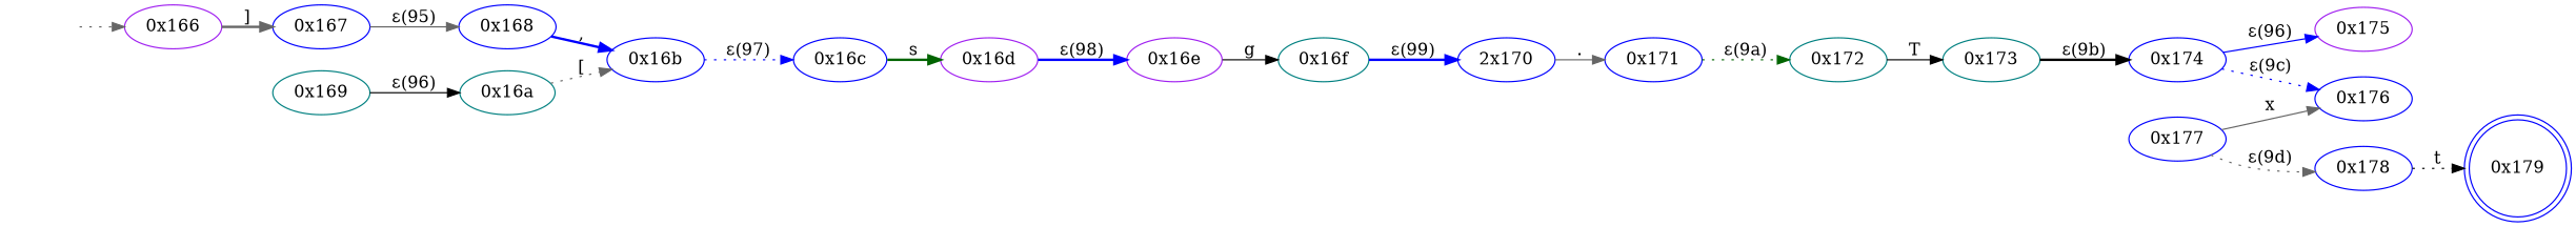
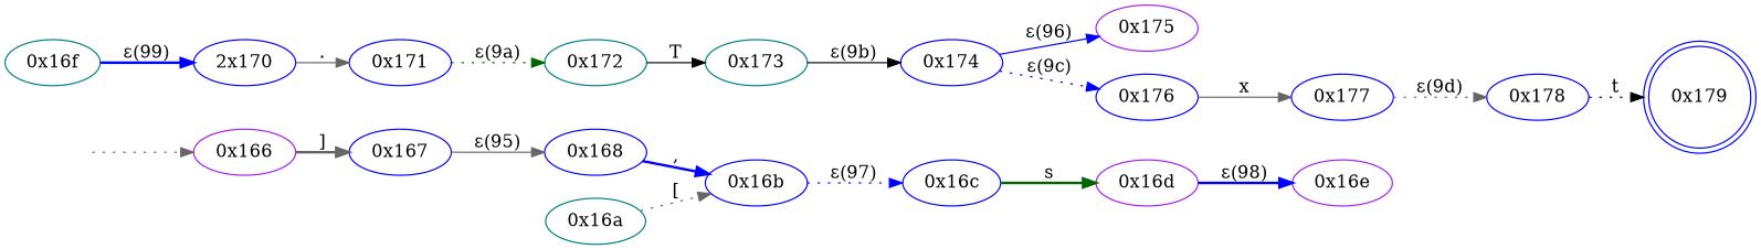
  digraph {
    rankdir=LR
    node [color=blue]
    edge [color=gray40 style=dotted]
    fake [style=invisible color=""]
    "0x166" [color=purple root=true]
    "0x167"
    "0x168"
    "0x16b"
-   "0x169" [color=teal]
    "0x16a" [color=teal]
    "0x16c"
    "0x16d" [color=purple]
    "0x16e" [color=purple]
    "0x16f" [color=teal]
    n12 [label="2x170"]
    "0x171"
    "0x172" [color=teal]
    "0x173" [color=teal]
    "0x174"
    "0x175" [color=purple]
    "0x176"
    "0x177"
    "0x178"
    "0x179" [shape=doublecircle]
    fake -> "0x166"
    "0x166" -> "0x167" [label="]" style=bold]
    "0x167" -> "0x168" [label="ε(95)" style=solid]
    "0x168" -> "0x16b" [color=blue label="," style=bold]
    "0x16b" -> "0x16c" [color=blue label="ε(97)"]
-   "0x169" -> "0x16a" [color=black label="ε(96)" style=solid]
    "0x16a" -> "0x16b" [label="["]
    "0x16c" -> "0x16d" [color=darkgreen label=s style=bold]
    "0x16d" -> "0x16e" [color=blue label="ε(98)" style=bold]
-   "0x16e" -> "0x16f" [color=black label=g style=solid]
    "0x16f" -> n12 [color=blue label="ε(99)" style=bold]
    n12 -> "0x171" [label="." style=solid]
    "0x171" -> "0x172" [color=darkgreen label="ε(9a)"]
    "0x172" -> "0x173" [color=black label=T style=solid]
-   "0x173" -> "0x174" [color=black label="ε(9b)" style=bold]
+   "0x173" -> "0x174" [color=black label="ε(9b)" style=solid]
    "0x174" -> "0x175" [color=blue label="ε(96)" style=solid]
    "0x174" -> "0x176" [color=blue label="ε(9c)"]
-   "0x177" -> "0x176" [label=x style=solid]
+   "0x176" -> "0x177" [label=x style=solid]
    "0x177" -> "0x178" [label="ε(9d)"]
    "0x178" -> "0x179" [color=black label=t]
  }
